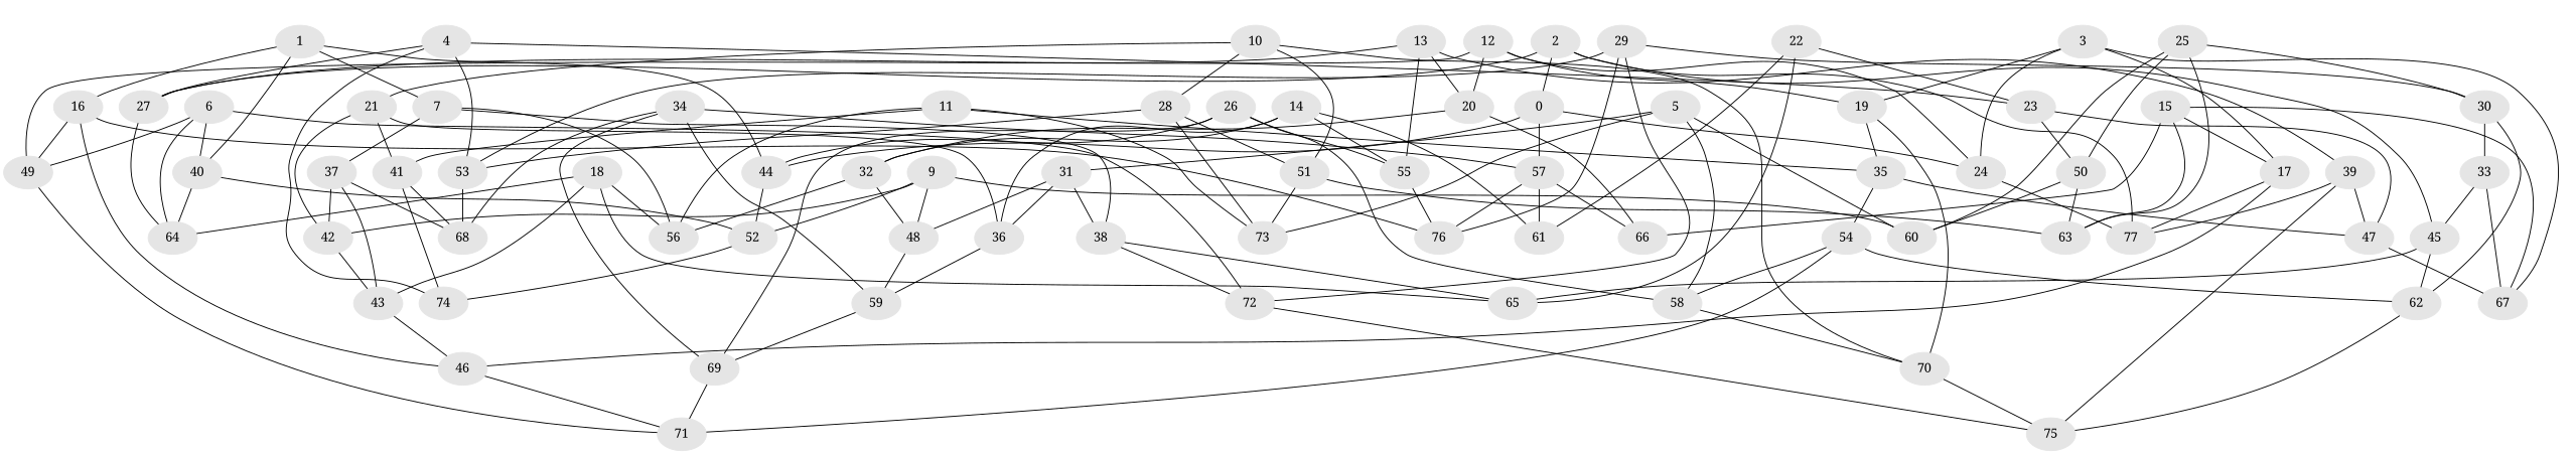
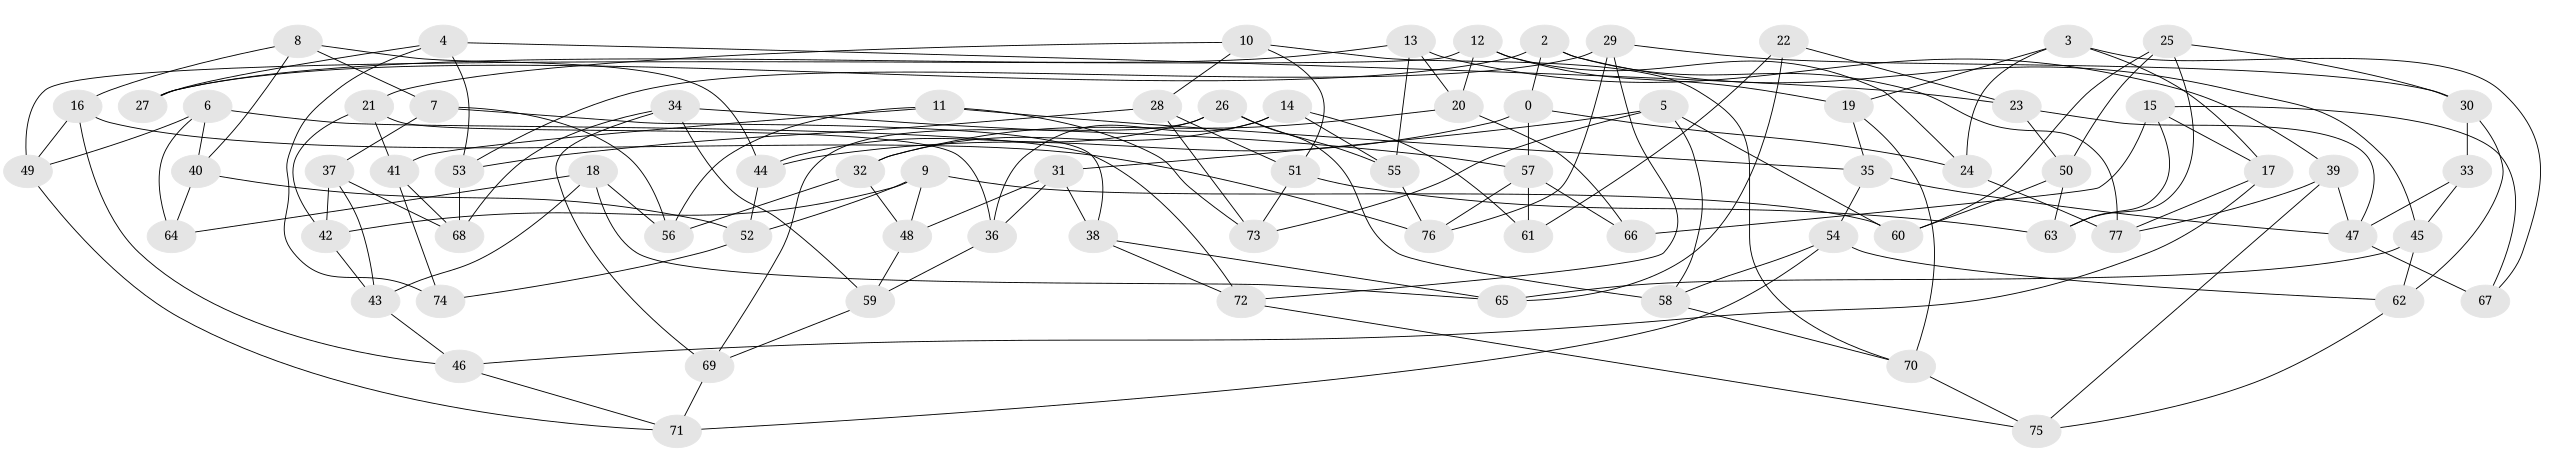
  graph {
    fontname="Noto Serif"
    node [color=gray90 fontname="Noto Serif" style=filled]
    edge [fontname="Noto Serif"]
-   1
+   1 [label=8]
    7
    16
    40
    44
    37
    38
    56
    49
    46
    76
    64
    52
    n14 [label=0]
    2
    27
    45
    77
    24
    57
    65
    62
    3
    17
    19
    67
    70
    35
    4
    23
    53
    74
    47
    50
    68
    5
    31
    58
    60
    73
    48
    36
    6
    72
    71
    75
    42
    43
    61
    66
    9
    59
    10
    21
    28
    51
    41
    63
    11
    54
    12
    20
    32
    13
    39
    55
    14
    15
    18
    22
    33
    25
    30
    26
    69
    29
    34
    1 -- 7
    1 -- 16
    1 -- 40
    1 -- 44
    7 -- 37
    7 -- 38
    7 -- 56
    16 -- 49
    16 -- 46
    16 -- 76
    40 -- 64
    40 -- 52
    44 -- 52
    37 -- 68
    37 -- 42
    37 -- 43
    38 -- 65
    38 -- 72
    49 -- 71
    46 -- 71
    52 -- 74
    n14 -- 44
    n14 -- 24
    n14 -- 57
    2 -- n14
    2 -- 27
    2 -- 45
    2 -- 77
-   27 -- 64
    45 -- 65
    45 -- 62
    24 -- 77
    57 -- 76
    57 -- 61
    57 -- 66
    62 -- 75
    3 -- 24
    3 -- 17
    3 -- 19
    3 -- 67
    17 -- 46
    17 -- 77
    19 -- 70
    19 -- 35
    70 -- 75
    35 -- 47
    35 -- 54
    4 -- 27
    4 -- 23
    4 -- 53
    4 -- 74
    23 -- 47
    23 -- 50
    53 -- 68
    47 -- 67
    50 -- 60
    50 -- 63
    5 -- 31
    5 -- 58
    5 -- 60
    5 -- 73
    31 -- 38
    31 -- 48
    31 -- 36
    58 -- 70
    48 -- 59
    36 -- 59
    6 -- 40
    6 -- 49
    6 -- 64
    6 -- 72
    72 -- 75
    42 -- 43
    43 -- 46
    9 -- 52
    9 -- 60
    9 -- 48
    9 -- 42
    59 -- 69
    10 -- 70
    10 -- 21
    10 -- 28
    10 -- 51
    21 -- 36
    21 -- 42
    21 -- 41
    28 -- 53
    28 -- 73
    28 -- 51
    51 -- 73
    51 -- 63
    41 -- 74
    41 -- 68
    11 -- 56
    11 -- 35
    11 -- 73
    11 -- 41
    54 -- 62
    54 -- 58
    54 -- 71
    12 -- 49
    12 -- 24
    12 -- 19
    12 -- 20
    20 -- 66
    20 -- 32
    32 -- 56
    32 -- 48
    13 -- 27
    13 -- 20
    13 -- 39
    13 -- 55
    39 -- 77
    39 -- 47
    39 -- 75
    55 -- 76
    14 -- 36
    14 -- 61
    14 -- 32
    14 -- 55
    15 -- 17
    15 -- 67
    15 -- 66
    15 -- 63
    18 -- 56
    18 -- 64
    18 -- 65
    18 -- 43
    22 -- 65
    22 -- 23
    22 -- 61
    33 -- 45
-   33 -- 67
+   33 -- 47
    25 -- 50
    25 -- 60
    25 -- 63
    25 -- 30
    30 -- 62
    30 -- 33
    26 -- 44
    26 -- 58
    26 -- 55
    26 -- 69
    69 -- 71
    29 -- 76
    29 -- 53
    29 -- 72
    29 -- 30
    34 -- 57
    34 -- 68
    34 -- 59
    34 -- 69
  }
